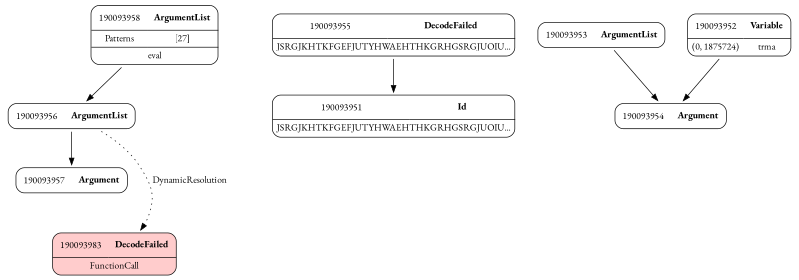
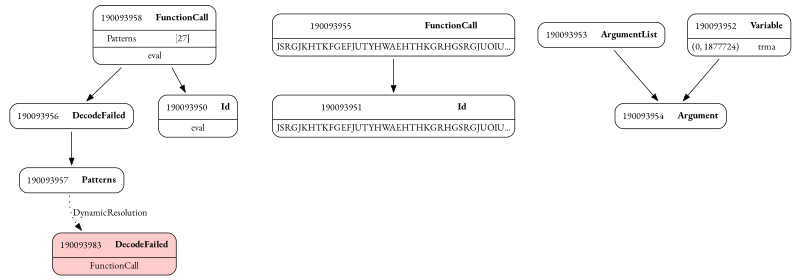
  digraph {
    fontname="EB Garamond"
    node [fontname="EB Garamond" shape=none]
    edge [fontname="EB Garamond" weight=2]
-   n1 [label=<<TABLE border='1' cellspacing='0' cellpadding='10' style='rounded' ><TR><TD border='0'>190093956</TD><TD border='0'><B>ArgumentList</B></TD></TR></TABLE>>]
-   n2 [label=<<TABLE border='1' cellspacing='0' cellpadding='10' style='rounded' ><TR><TD border='0'>190093957</TD><TD border='0'><B>Argument</B></TD></TR></TABLE>>]
+   n1 [label=<<TABLE border='1' cellspacing='0' cellpadding='10' style='rounded' ><TR><TD border='0'>190093956</TD><TD border='0'><B>DecodeFailed</B></TD></TR></TABLE>>]
+   n2 [label=<<TABLE border='1' cellspacing='0' cellpadding='10' style='rounded' ><TR><TD border='0'>190093957</TD><TD border='0'><B>Patterns</B></TD></TR></TABLE>>]
    n3 [label=<<TABLE border='1' cellspacing='0' cellpadding='10' style='rounded' bgcolor='#FFCCCC' ><TR><TD border='0'>190093983</TD><TD border='0'><B>DecodeFailed</B></TD></TR><HR/><TR><TD border='0' cellpadding='5' colspan='2'>FunctionCall</TD></TR></TABLE>>]
-   n4 [label=<<TABLE border='1' cellspacing='0' cellpadding='10' style='rounded' ><TR><TD border='0'>190093955</TD><TD border='0'><B>DecodeFailed</B></TD></TR><HR/><TR><TD border='0' cellpadding='5' colspan='2'>JSRGJKHTKFGEFJUTYHWAEHTHKGRHGSRGJUOIU...</TD></TR></TABLE>>]
+   n4 [label=<<TABLE border='1' cellspacing='0' cellpadding='10' style='rounded' ><TR><TD border='0'>190093955</TD><TD border='0'><B>FunctionCall</B></TD></TR><HR/><TR><TD border='0' cellpadding='5' colspan='2'>JSRGJKHTKFGEFJUTYHWAEHTHKGRHGSRGJUOIU...</TD></TR></TABLE>>]
    n5 [label=<<TABLE border='1' cellspacing='0' cellpadding='10' style='rounded' ><TR><TD border='0'>190093951</TD><TD border='0'><B>Id</B></TD></TR><HR/><TR><TD border='0' cellpadding='5' colspan='2'>JSRGJKHTKFGEFJUTYHWAEHTHKGRHGSRGJUOIU...</TD></TR></TABLE>>]
    n6 [label=<<TABLE border='1' cellspacing='0' cellpadding='10' style='rounded' ><TR><TD border='0'>190093953</TD><TD border='0'><B>ArgumentList</B></TD></TR></TABLE>>]
    n7 [label=<<TABLE border='1' cellspacing='0' cellpadding='10' style='rounded' ><TR><TD border='0'>190093954</TD><TD border='0'><B>Argument</B></TD></TR></TABLE>>]
-   n8 [label=<<TABLE border='1' cellspacing='0' cellpadding='10' style='rounded' ><TR><TD border='0'>190093958</TD><TD border='0'><B>ArgumentList</B></TD></TR><HR/><TR><TD border='0' cellpadding='5'>Patterns</TD><TD border='0' cellpadding='5'>[27]</TD></TR><HR/><TR><TD border='0' cellpadding='5' colspan='2'>eval</TD></TR></TABLE>>]
-   n10 [label=<<TABLE border='1' cellspacing='0' cellpadding='10' style='rounded' ><TR><TD border='0'>190093952</TD><TD border='0'><B>Variable</B></TD></TR><HR/><TR><TD border='0' cellpadding='5'>(0, 1875724)</TD><TD border='0' cellpadding='5'>trma</TD></TR></TABLE>>]
+   n8 [label=<<TABLE border='1' cellspacing='0' cellpadding='10' style='rounded' ><TR><TD border='0'>190093958</TD><TD border='0'><B>FunctionCall</B></TD></TR><HR/><TR><TD border='0' cellpadding='5'>Patterns</TD><TD border='0' cellpadding='5'>[27]</TD></TR><HR/><TR><TD border='0' cellpadding='5' colspan='2'>eval</TD></TR></TABLE>>]
+   n9 [label=<<TABLE border='1' cellspacing='0' cellpadding='10' style='rounded' ><TR><TD border='0'>190093950</TD><TD border='0'><B>Id</B></TD></TR><HR/><TR><TD border='0' cellpadding='5' colspan='2'>eval</TD></TR></TABLE>>]
+   n10 [label=<<TABLE border='1' cellspacing='0' cellpadding='10' style='rounded' ><TR><TD border='0'>190093952</TD><TD border='0'><B>Variable</B></TD></TR><HR/><TR><TD border='0' cellpadding='5'>(0, 1877724)</TD><TD border='0' cellpadding='5'>trma</TD></TR></TABLE>>]
    n1 -> n2
-   n1 -> n3 [label=DynamicResolution style=dotted weight=""]
+   n2 -> n3 [label=DynamicResolution style=dotted weight=""]
    n4 -> n5
    n6 -> n7
    n8 -> n1
+   n8 -> n9
    n10 -> n7
  }
